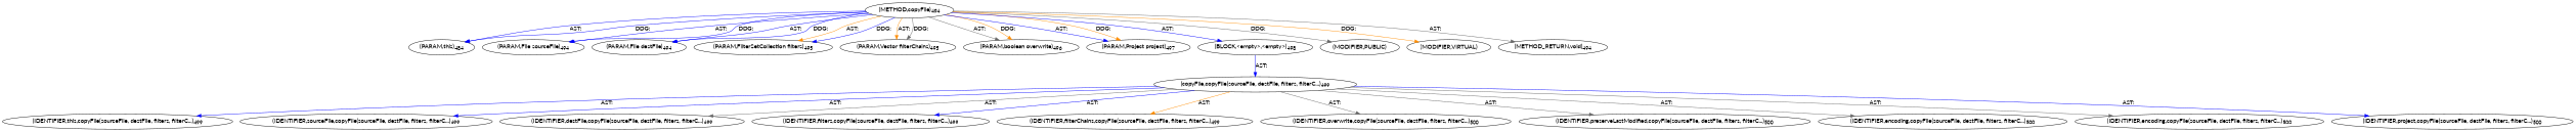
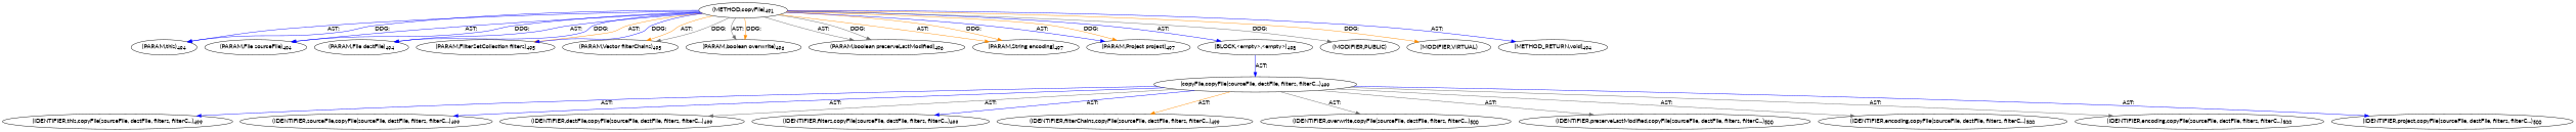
  digraph {
    fontname=Lato
    node [fontname=Lato]
    edge [color=blue fontname=Lato]
-   n1 [label=<(METHOD,copyFile)<SUB>494</SUB>>]
-   n2 [label=<(PARAM,this)<SUB>484</SUB>>]
+   n1 [label=<(METHOD,copyFile)<SUB>491</SUB>>]
+   n2 [label=<(PARAM,this)<SUB>494</SUB>>]
    n3 [label=<(PARAM,File sourceFile)<SUB>494</SUB>>]
    n4 [label=<(PARAM,File destFile)<SUB>494</SUB>>]
    n5 [label=<(PARAM,FilterSetCollection filters)<SUB>495</SUB>>]
    n6 [label=<(PARAM,Vector filterChains)<SUB>495</SUB>>]
    n7 [label=<(PARAM,boolean overwrite)<SUB>496</SUB>>]
+   n8 [label=<(PARAM,boolean preserveLastModified)<SUB>496</SUB>>]
+   n9 [label=<(PARAM,String encoding)<SUB>497</SUB>>]
    n10 [label=<(PARAM,Project project)<SUB>497</SUB>>]
    n11 [label=<(BLOCK,&lt;empty&gt;,&lt;empty&gt;)<SUB>498</SUB>>]
    n12 [label=<(MODIFIER,PUBLIC)>]
    n13 [label=<(MODIFIER,VIRTUAL)>]
    n14 [label=<(METHOD_RETURN,void)<SUB>494</SUB>>]
    n15 [label=<(copyFile,copyFile(sourceFile, destFile, filters, filterC...)<SUB>499</SUB>>]
    n16 [label=<(IDENTIFIER,this,copyFile(sourceFile, destFile, filters, filterC...)<SUB>499</SUB>>]
    n17 [label=<(IDENTIFIER,sourceFile,copyFile(sourceFile, destFile, filters, filterC...)<SUB>499</SUB>>]
    n18 [label=<(IDENTIFIER,destFile,copyFile(sourceFile, destFile, filters, filterC...)<SUB>499</SUB>>]
    n19 [label=<(IDENTIFIER,filters,copyFile(sourceFile, destFile, filters, filterC...)<SUB>499</SUB>>]
    n20 [label=<(IDENTIFIER,filterChains,copyFile(sourceFile, destFile, filters, filterC...)<SUB>499</SUB>>]
    n21 [label=<(IDENTIFIER,overwrite,copyFile(sourceFile, destFile, filters, filterC...)<SUB>500</SUB>>]
    n22 [label=<(IDENTIFIER,preserveLastModified,copyFile(sourceFile, destFile, filters, filterC...)<SUB>500</SUB>>]
    n23 [label=<(IDENTIFIER,encoding,copyFile(sourceFile, destFile, filters, filterC...)<SUB>500</SUB>>]
    n24 [label=<(IDENTIFIER,encoding,copyFile(sourceFile, destFile, filters, filterC...)<SUB>500</SUB>>]
    n25 [label=<(IDENTIFIER,project,copyFile(sourceFile, destFile, filters, filterC...)<SUB>500</SUB>>]
    n1 -> n2 [label="AST: "]
    n1 -> n2 [label="DDG: "]
    n1 -> n3 [label="AST: "]
    n1 -> n3 [label="DDG: "]
    n1 -> n4 [label="AST: "]
    n1 -> n4 [label="DDG: "]
    n1 -> n5 [color=darkorange label="AST: "]
    n1 -> n5 [label="DDG: "]
    n1 -> n6 [color=darkorange label="AST: "]
    n1 -> n6 [color=gray40 label="DDG: "]
    n1 -> n7 [color=gray40 label="AST: "]
    n1 -> n7 [color=darkorange label="DDG: "]
+   n1 -> n8 [color=gray40 label="AST: "]
+   n1 -> n8 [color=gray40 label="DDG: "]
+   n1 -> n9 [color=darkorange label="AST: "]
+   n1 -> n9 [color=darkorange label="DDG: "]
    n1 -> n10 [label="AST: "]
    n1 -> n10 [color=darkorange label="DDG: "]
    n1 -> n11 [label="AST: "]
    n1 -> n12 [color=gray40 label="DDG: "]
    n1 -> n13 [color=darkorange label="DDG: "]
-   n1 -> n14 [color=gray40 label="AST: "]
+   n1 -> n14 [label="AST: "]
    n11 -> n15 [label="AST: "]
    n15 -> n16 [label="AST: "]
    n15 -> n17 [label="AST: "]
    n15 -> n18 [color=gray40 label="AST: "]
    n15 -> n19 [label="AST: "]
    n15 -> n20 [color=darkorange label="AST: "]
    n15 -> n21 [color=gray40 label="AST: "]
    n15 -> n22 [color=gray40 label="AST: "]
    n15 -> n23 [color=gray40 label="AST: "]
    n15 -> n24 [color=gray40 label="AST: "]
    n15 -> n25 [label="AST: "]
  }
